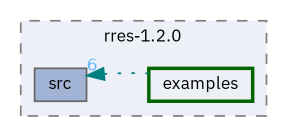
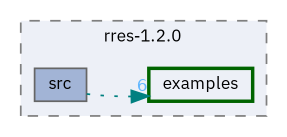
  digraph {
    compound=true
    rankdir=LR
    fontname="IBM Plex Sans"
    node [fontname="IBM Plex Sans" fontsize=10 shape=box]
    n1 [color=gray40 fillcolor="#a2b4d6" height=0.2 label=src style=filled width=0.4]
    n2 [color=darkgreen fillcolor="#edf0f7" height=0.2 label=examples style="filled,bold" width=0.4]
    subgraph cluster_1 {
      bgcolor="#edf0f7"
      fontsize=10
      label="rres-1.2.0"
      pencolor=grey50
      style="filled,dashed"
      n1
      n2
    }
-   n2 -> n1 [color=teal fontcolor=steelblue1 fontname="IBM Plex Sans" fontsize=10 headlabel=6 labeldistance=1.5 labelfontname=Helvetica labelfontsize=10 style=dotted]
+   n1 -> n2 [color=teal fontcolor=steelblue1 fontname="IBM Plex Sans" fontsize=10 headlabel=6 labeldistance=1.5 labelfontname=Helvetica labelfontsize=10 style=dotted]
  }
